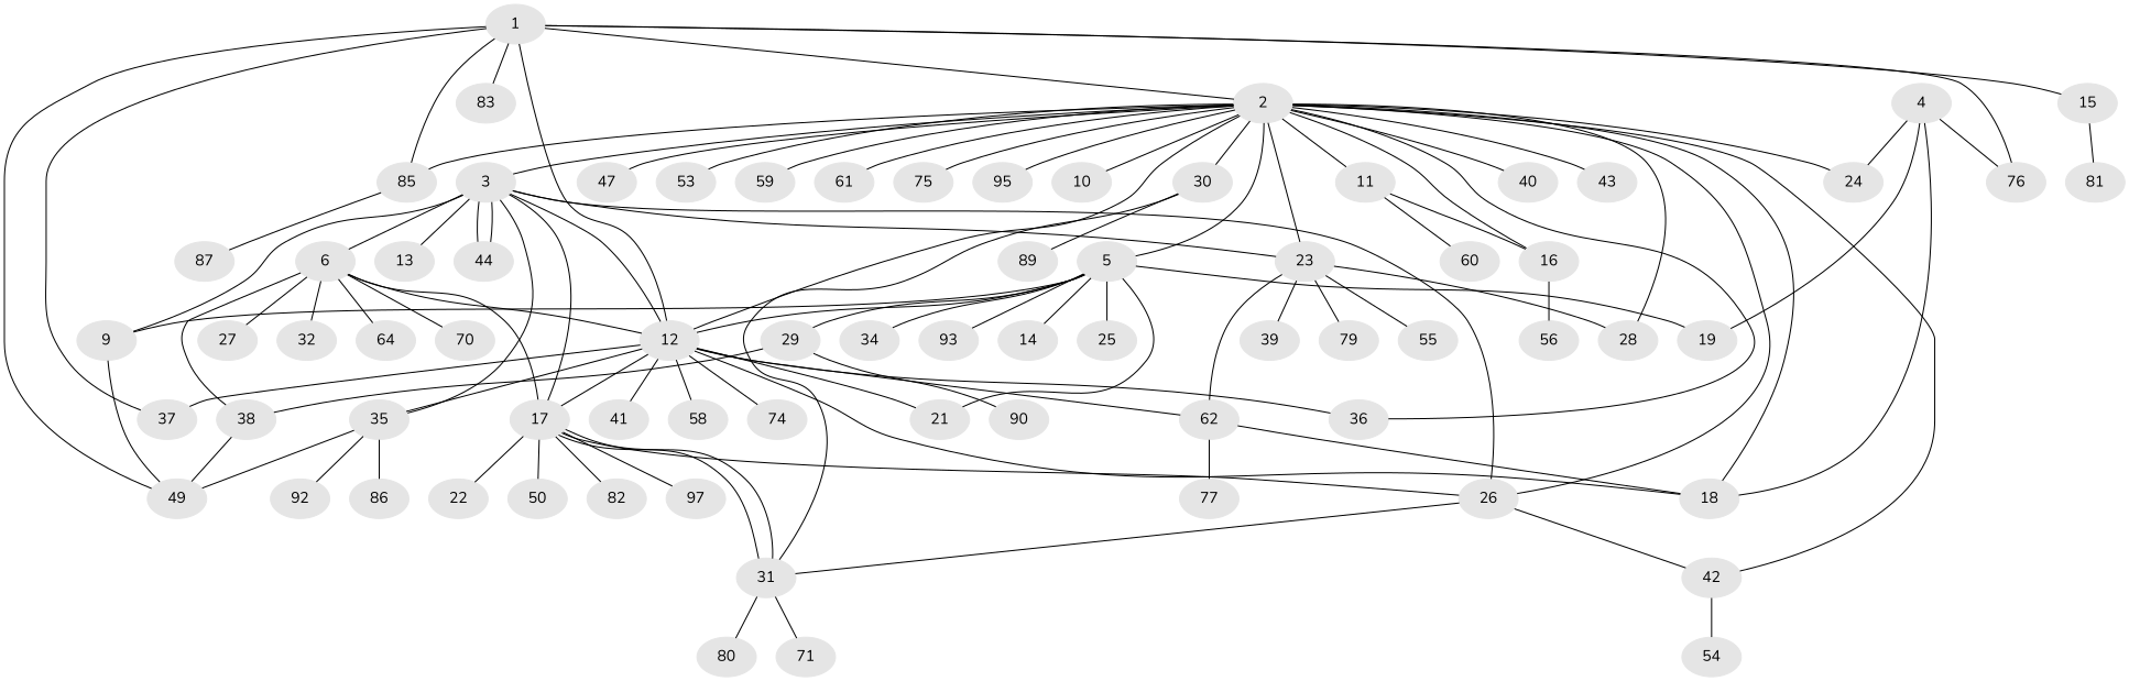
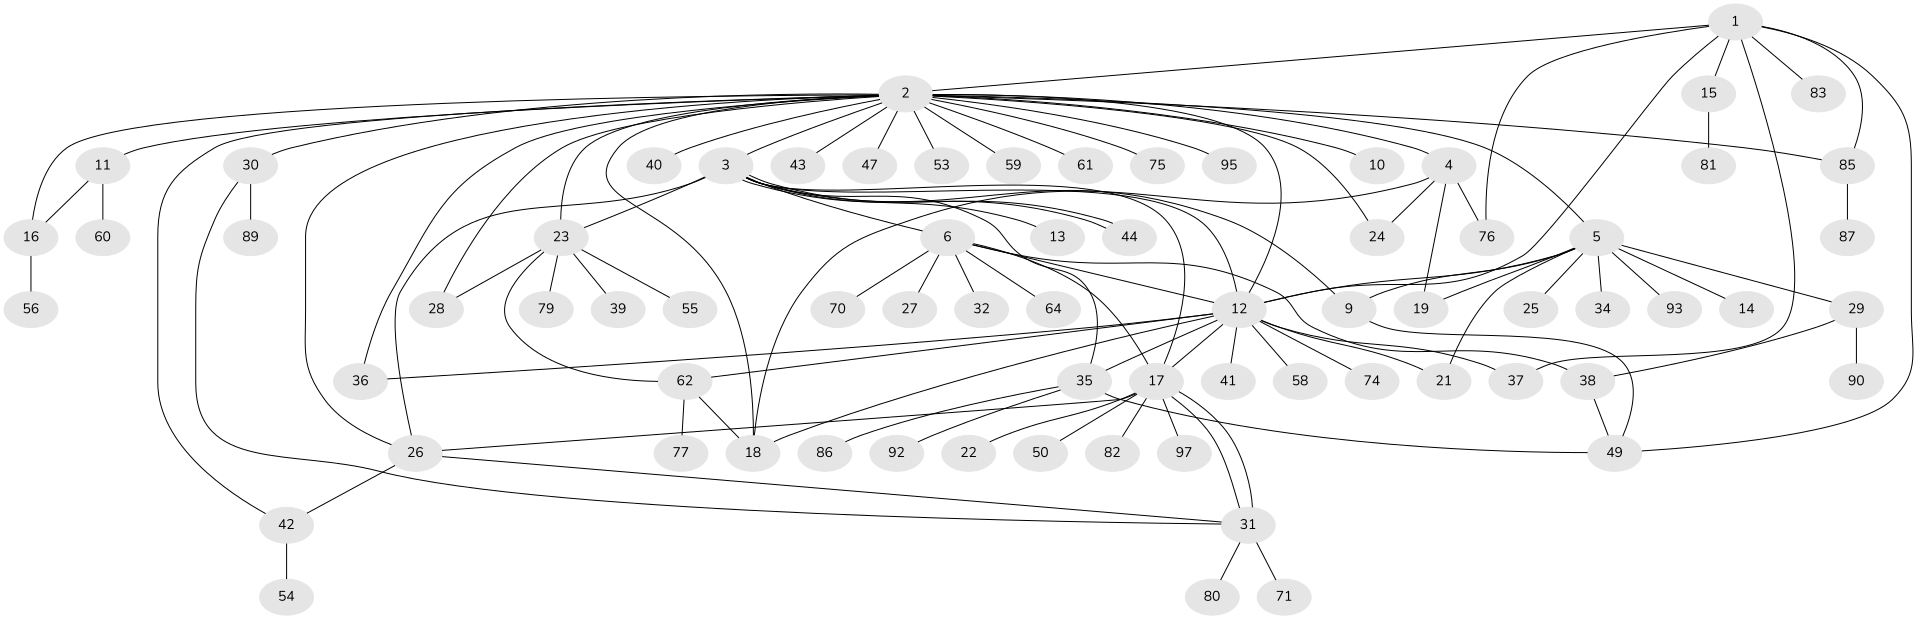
  graph {
    fontname=Nunito
    node [color=gray90 fontname=Nunito style=filled]
    edge [fontname=Nunito]
    1 [super="+8"]
    2 [super="+67"]
    12 [super="+20"]
    15
    49 [super="+78"]
    76
    83
    85
    37
    3 [super="+7"]
    4 [super="+57"]
    5 [super="+46"]
    10
    11 [super="+63"]
    16 [super="+84"]
    18
    23 [super="+33"]
    24 [super="+94"]
    26 [super="+68"]
    28 [super="+96"]
    30
    36
    40
    42
    43 [super="+69"]
    47
    53
    59
    61
    75
    95
    17 [super="+51"]
    35 [super="+91"]
    21 [super="+52"]
    41
    58
    62 [super="+66"]
    74
    81
    87
    6 [super="+65"]
    9 [super="+88"]
    13
    44
    19
    14
    25
    29
    34
    93
    60
    56
    39
    55
    79
    31 [super="+48"]
    89
    54 [super="+73"]
    27
    32
    38
    64 [super="+72"]
    70
    22 [super="+45"]
    50
    82
    97
    86
    92
    90
    77
    71
    80
    1 -- 2
    1 -- 12
    1 -- 15
    1 -- 49
    1 -- 76
    1 -- 83
    1 -- 85
    1 -- 37
    2 -- 12 [weight=2]
    2 -- 85
    2 -- 3
+   2 -- 4
    2 -- 5
    2 -- 10
    2 -- 11
    2 -- 16
    2 -- 18
    2 -- 23 [weight=2]
    2 -- 24 [weight=2]
    2 -- 26
    2 -- 28
    2 -- 30
    2 -- 36
    2 -- 40
    2 -- 42
    2 -- 43
    2 -- 47
    2 -- 53
    2 -- 59
    2 -- 61
    2 -- 75
    2 -- 95
    12 -- 37
    12 -- 18
    12 -- 36
    12 -- 17
    12 -- 35
    12 -- 21
    12 -- 41
    12 -- 58
    12 -- 62
    12 -- 74
    15 -- 81
    85 -- 87
    3 -- 12
    3 -- 23
    3 -- 26
    3 -- 17
    3 -- 35
    3 -- 6
    3 -- 9
    3 -- 13
    3 -- 44
    3 -- 44
    4 -- 76
    4 -- 18
    4 -- 24
    4 -- 19
    5 -- 12 [weight=2]
    5 -- 21
    5 -- 9
    5 -- 19
    5 -- 14
    5 -- 25
    5 -- 29
    5 -- 34
    5 -- 93
    11 -- 16
    11 -- 60
    16 -- 56
    23 -- 28
    23 -- 62
    23 -- 39
    23 -- 55
    23 -- 79
    26 -- 42
    26 -- 31
    30 -- 31
    30 -- 89
    42 -- 54
    17 -- 26
    17 -- 31 [weight=2]
    17 -- 31
    17 -- 22
    17 -- 50
    17 -- 82
    17 -- 97
    35 -- 49
    35 -- 86
    35 -- 92
    62 -- 18
    62 -- 77
    6 -- 12
    6 -- 17
    6 -- 27
    6 -- 32
    6 -- 38
    6 -- 64
    6 -- 70
    9 -- 49
    29 -- 38
    29 -- 90
    31 -- 71
    31 -- 80
    38 -- 49
  }
